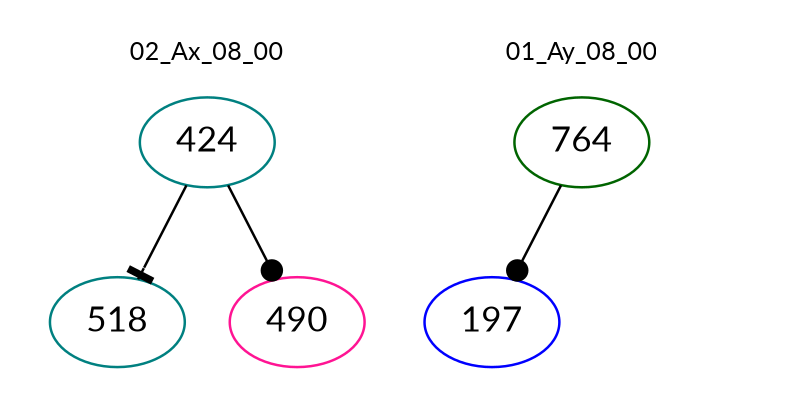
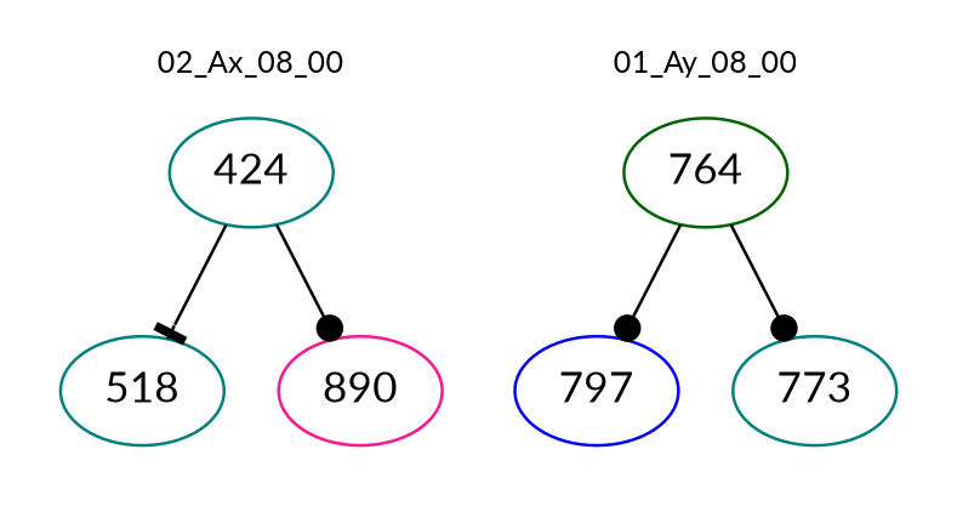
  digraph {
    fontname=Lato
    node [color=teal fontname=Lato]
    edge [arrowhead=dot color=black fontname=Lato]
    n1 [label=424]
    n2 [label=518]
-   n3 [color=deeppink label=490]
+   n3 [color=deeppink label=890]
    n4 [color=darkgreen label=764]
-   n5 [color=blue label=197]
+   n5 [color=blue label=797]
+   n6 [label=773]
    subgraph cluster_1 {
      color=white
      fontsize=10
      label="02_Ax_08_00"
      n1
      n2
      n3
    }
    subgraph cluster_2 {
      color=white
      fontsize=10
      label="01_Ay_08_00"
      n4
      n5
+     n6
    }
    n1 -> n2 [arrowhead=tee]
    n1 -> n3
    n4 -> n5
+   n4 -> n6
  }
